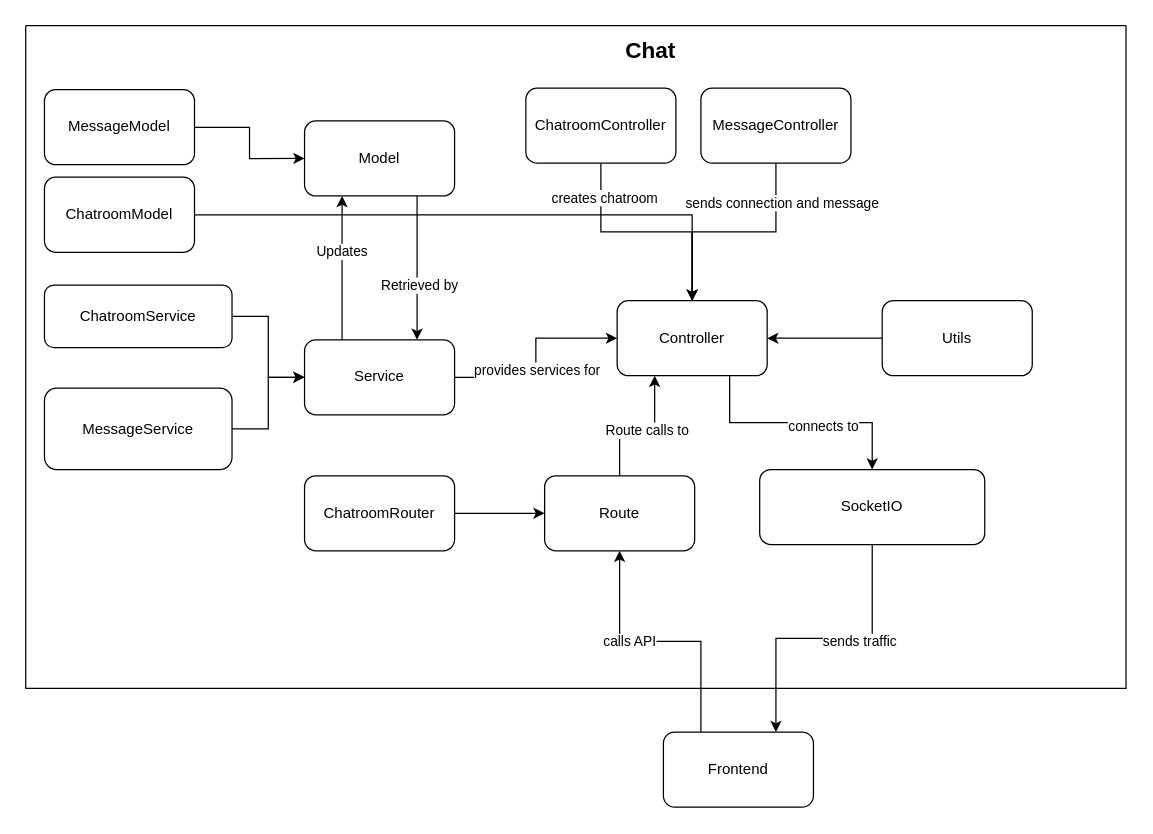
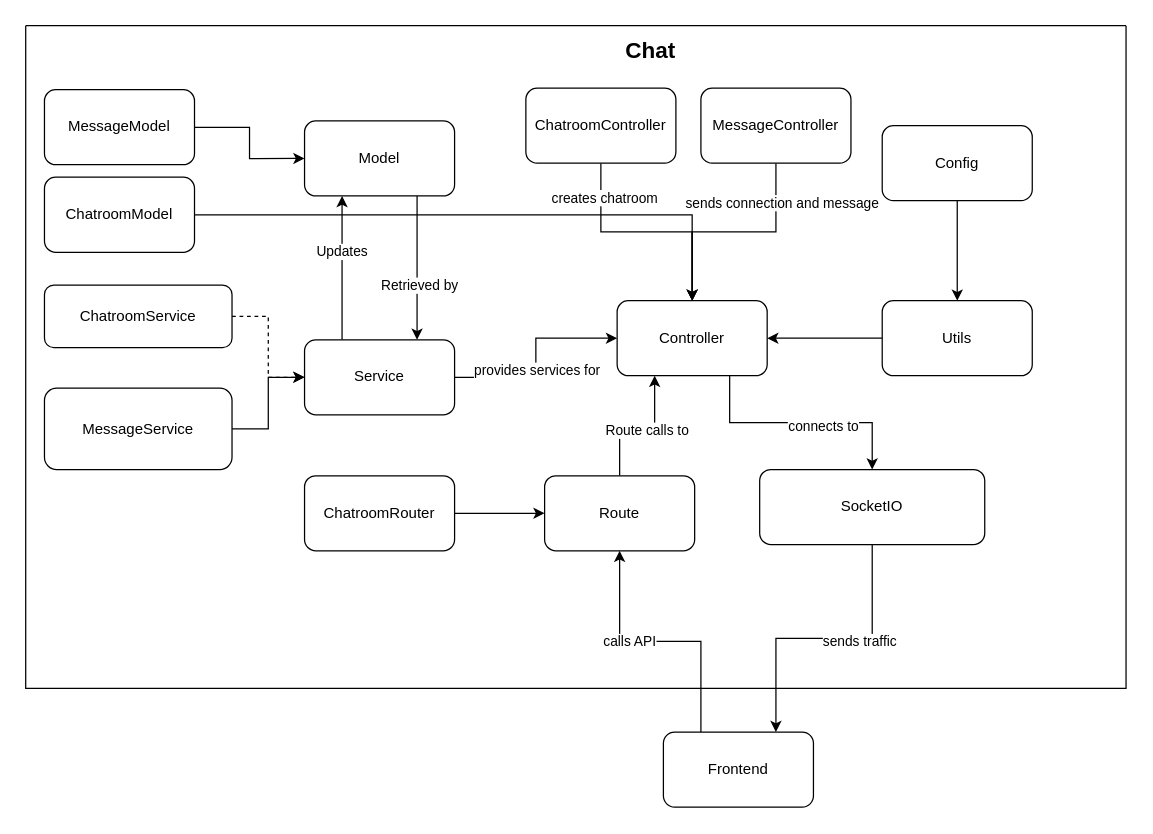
  <mxCell id="0" />
  <mxCell id="1" parent="0" />
  <mxCell id="2" value="" style="swimlane;startSize=0;fontStyle=0" parent="1" vertex="1"><mxGeometry x="20" y="20" width="880" height="530" as="geometry" /></mxCell>
  <mxCell id="3" value="&lt;font style=&quot;font-size: 18px;&quot;&gt;Chat&lt;/font&gt;" style="text;html=1;strokeColor=none;fillColor=none;align=center;verticalAlign=middle;whiteSpace=wrap;rounded=0;labelBorderColor=none;fontStyle=1" parent="2" vertex="1"><mxGeometry x="460" width="80" height="40" as="geometry" /></mxCell>
- <mxCell id="4" style="edgeStyle=orthogonalEdgeStyle;rounded=0;orthogonalLoop=1;jettySize=auto;html=1;entryX=0;entryY=0.5;entryDx=0;entryDy=0;" parent="2" source="38" target="41" edge="1"><mxGeometry relative="1" as="geometry" /></mxCell>
+ <mxCell id="4" style="edgeStyle=orthogonalEdgeStyle;rounded=0;orthogonalLoop=1;jettySize=auto;html=1;entryX=0;entryY=0.5;entryDx=0;entryDy=0;dashed=1;" parent="2" source="38" target="41" edge="1"><mxGeometry relative="1" as="geometry" /></mxCell>
  <mxCell id="5" style="edgeStyle=orthogonalEdgeStyle;rounded=0;orthogonalLoop=1;jettySize=auto;html=1;entryX=0.5;entryY=0;entryDx=0;entryDy=0;exitX=0.75;exitY=1;exitDx=0;exitDy=0;" parent="2" source="7" target="29" edge="1"><mxGeometry relative="1" as="geometry" /></mxCell>
  <mxCell id="6" value="connects to" style="edgeLabel;html=1;align=center;verticalAlign=middle;resizable=0;points=[];" parent="5" vertex="1" connectable="0"><mxGeometry x="0.181" y="-3" relative="1" as="geometry"><mxPoint as="offset" /></mxGeometry></mxCell>
  <mxCell id="7" value="Controller" style="rounded=1;whiteSpace=wrap;html=1;" parent="2" vertex="1"><mxGeometry x="473" y="220" width="120" height="60" as="geometry" /></mxCell>
  <mxCell id="8" style="edgeStyle=orthogonalEdgeStyle;rounded=0;orthogonalLoop=1;jettySize=auto;html=1;entryX=0.25;entryY=1;entryDx=0;entryDy=0;exitX=0.25;exitY=0;exitDx=0;exitDy=0;" parent="2" source="41" target="44" edge="1"><mxGeometry relative="1" as="geometry" /></mxCell>
  <mxCell id="9" value="Updates" style="edgeLabel;html=1;align=center;verticalAlign=middle;resizable=0;points=[];" parent="8" vertex="1" connectable="0"><mxGeometry x="0.22" y="1" relative="1" as="geometry"><mxPoint y="-1" as="offset" /></mxGeometry></mxCell>
  <mxCell id="10" style="edgeStyle=orthogonalEdgeStyle;rounded=0;orthogonalLoop=1;jettySize=auto;html=1;" parent="2" source="37" target="7" edge="1"><mxGeometry relative="1" as="geometry" /></mxCell>
  <mxCell id="11" value="" style="edgeStyle=orthogonalEdgeStyle;rounded=0;orthogonalLoop=1;jettySize=auto;html=1;" parent="2" source="13" target="7" edge="1"><mxGeometry relative="1" as="geometry" /></mxCell>
  <mxCell id="12" value="creates chatroom" style="edgeLabel;html=1;align=center;verticalAlign=middle;resizable=0;points=[];" vertex="1" connectable="0" parent="11"><mxGeometry x="-0.704" y="2" relative="1" as="geometry"><mxPoint as="offset" /></mxGeometry></mxCell>
  <mxCell id="13" value="ChatroomController" style="rounded=1;whiteSpace=wrap;html=1;" parent="2" vertex="1"><mxGeometry x="400" y="50" width="120" height="60" as="geometry" /></mxCell>
  <mxCell id="14" style="edgeStyle=orthogonalEdgeStyle;rounded=0;orthogonalLoop=1;jettySize=auto;html=1;entryX=1;entryY=0.5;entryDx=0;entryDy=0;" parent="2" source="15" target="7" edge="1"><mxGeometry relative="1" as="geometry" /></mxCell>
  <mxCell id="15" value="Utils" style="rounded=1;whiteSpace=wrap;html=1;" parent="2" vertex="1"><mxGeometry x="685" y="220" width="120" height="60" as="geometry" /></mxCell>
  <mxCell id="16" style="edgeStyle=orthogonalEdgeStyle;rounded=0;orthogonalLoop=1;jettySize=auto;html=1;entryX=0.75;entryY=0;entryDx=0;entryDy=0;exitX=0.75;exitY=1;exitDx=0;exitDy=0;" parent="2" source="44" target="41" edge="1"><mxGeometry relative="1" as="geometry" /></mxCell>
  <mxCell id="17" value="Retrieved by" style="edgeLabel;html=1;align=center;verticalAlign=middle;resizable=0;points=[];" parent="16" vertex="1" connectable="0"><mxGeometry x="0.196" y="1" relative="1" as="geometry"><mxPoint y="2" as="offset" /></mxGeometry></mxCell>
  <mxCell id="18" style="edgeStyle=orthogonalEdgeStyle;rounded=0;orthogonalLoop=1;jettySize=auto;html=1;" parent="2" source="41" target="7" edge="1"><mxGeometry relative="1" as="geometry" /></mxCell>
  <mxCell id="19" value="provides services for" style="edgeLabel;html=1;align=center;verticalAlign=middle;resizable=0;points=[];" vertex="1" connectable="0" parent="18"><mxGeometry x="-0.119" relative="1" as="geometry"><mxPoint as="offset" /></mxGeometry></mxCell>
+ <mxCell id="20" style="edgeStyle=orthogonalEdgeStyle;rounded=0;orthogonalLoop=1;jettySize=auto;html=1;entryX=0.5;entryY=0;entryDx=0;entryDy=0;" parent="2" source="21" target="15" edge="1"><mxGeometry relative="1" as="geometry" /></mxCell>
+ <mxCell id="21" value="Config" style="rounded=1;whiteSpace=wrap;html=1;" parent="2" vertex="1"><mxGeometry x="685" y="80" width="120" height="60" as="geometry" /></mxCell>
  <mxCell id="22" style="edgeStyle=orthogonalEdgeStyle;rounded=0;orthogonalLoop=1;jettySize=auto;html=1;entryX=0.25;entryY=1;entryDx=0;entryDy=0;" parent="2" source="24" target="7" edge="1"><mxGeometry relative="1" as="geometry" /></mxCell>
  <mxCell id="23" value="Route calls to" style="edgeLabel;html=1;align=center;verticalAlign=middle;resizable=0;points=[];" parent="22" vertex="1" connectable="0"><mxGeometry x="0.137" y="-3" relative="1" as="geometry"><mxPoint as="offset" /></mxGeometry></mxCell>
  <mxCell id="24" value="Route" style="rounded=1;whiteSpace=wrap;html=1;" parent="2" vertex="1"><mxGeometry x="415" y="360" width="120" height="60" as="geometry" /></mxCell>
  <mxCell id="25" style="edgeStyle=orthogonalEdgeStyle;rounded=0;orthogonalLoop=1;jettySize=auto;html=1;entryX=0;entryY=0.5;entryDx=0;entryDy=0;" parent="2" source="26" target="24" edge="1"><mxGeometry relative="1" as="geometry" /></mxCell>
  <mxCell id="26" value="ChatroomRouter" style="rounded=1;whiteSpace=wrap;html=1;" parent="2" vertex="1"><mxGeometry x="223" y="360" width="120" height="60" as="geometry" /></mxCell>
  <mxCell id="27" value="" style="group" parent="2" vertex="1" connectable="0"><mxGeometry x="587" y="355" width="180" height="65" as="geometry" /></mxCell>
  <mxCell id="28" value="" style="group" vertex="1" connectable="0" parent="27"><mxGeometry width="180" height="60" as="geometry" /></mxCell>
  <mxCell id="29" value="SocketIO" style="rounded=1;whiteSpace=wrap;html=1;" parent="28" vertex="1"><mxGeometry width="180" height="60" as="geometry" /></mxCell>
  <mxCell id="30" value="" style="shape=image;imageAspect=0;aspect=fixed;verticalLabelPosition=bottom;verticalAlign=top;image=https://www.vectorlogo.zone/logos/socketio/socketio-ar21.png;" vertex="1" parent="28"><mxGeometry x="130" y="5" width="42" height="21" as="geometry" /></mxCell>
  <mxCell id="31" style="edgeStyle=orthogonalEdgeStyle;rounded=0;orthogonalLoop=1;jettySize=auto;html=1;entryX=0;entryY=0.5;entryDx=0;entryDy=0;" edge="1" parent="2" source="39" target="41"><mxGeometry relative="1" as="geometry" /></mxCell>
  <mxCell id="32" style="edgeStyle=orthogonalEdgeStyle;rounded=0;orthogonalLoop=1;jettySize=auto;html=1;entryX=0;entryY=0.5;entryDx=0;entryDy=0;" edge="1" parent="2" source="36" target="44"><mxGeometry relative="1" as="geometry" /></mxCell>
  <mxCell id="33" style="edgeStyle=orthogonalEdgeStyle;rounded=0;orthogonalLoop=1;jettySize=auto;html=1;entryX=0.5;entryY=0;entryDx=0;entryDy=0;" edge="1" parent="2" source="35" target="7"><mxGeometry relative="1" as="geometry" /></mxCell>
  <mxCell id="34" value="sends connection and message" style="edgeLabel;html=1;align=center;verticalAlign=middle;resizable=0;points=[];" vertex="1" connectable="0" parent="33"><mxGeometry x="-0.655" y="4" relative="1" as="geometry"><mxPoint as="offset" /></mxGeometry></mxCell>
  <mxCell id="35" value="MessageController" style="rounded=1;whiteSpace=wrap;html=1;" vertex="1" parent="2"><mxGeometry x="540" y="50" width="120" height="60" as="geometry" /></mxCell>
  <mxCell id="36" value="MessageModel" style="rounded=1;whiteSpace=wrap;html=1;" vertex="1" parent="2"><mxGeometry x="15" y="51.25" width="120" height="60" as="geometry" /></mxCell>
  <mxCell id="37" value="ChatroomModel" style="rounded=1;whiteSpace=wrap;html=1;" parent="2" vertex="1"><mxGeometry x="15" y="121.25" width="120" height="60" as="geometry" /></mxCell>
  <mxCell id="38" value="ChatroomService" style="rounded=1;whiteSpace=wrap;html=1;" parent="2" vertex="1"><mxGeometry x="15" y="207.5" width="150" height="50" as="geometry" /></mxCell>
  <mxCell id="39" value="MessageService" style="rounded=1;whiteSpace=wrap;html=1;" vertex="1" parent="2"><mxGeometry x="15" y="290" width="150" height="65" as="geometry" /></mxCell>
  <mxCell id="40" value="" style="group" parent="2" vertex="1" connectable="0"><mxGeometry x="223" y="251.25" width="120" height="60" as="geometry" /></mxCell>
  <mxCell id="41" value="Service" style="rounded=1;whiteSpace=wrap;html=1;" parent="40" vertex="1"><mxGeometry width="120" height="60" as="geometry" /></mxCell>
  <mxCell id="42" value="" style="group" parent="2" vertex="1" connectable="0"><mxGeometry x="263" y="81.25" width="120" height="60" as="geometry" /></mxCell>
  <mxCell id="43" value="" style="group" vertex="1" connectable="0" parent="42"><mxGeometry x="-40" y="-5" width="120" height="60" as="geometry" /></mxCell>
  <mxCell id="44" value="Model" style="rounded=1;whiteSpace=wrap;html=1;" parent="43" vertex="1"><mxGeometry width="120" height="60" as="geometry" /></mxCell>
  <mxCell id="45" value="" style="shape=image;imageAspect=0;aspect=fixed;verticalLabelPosition=bottom;verticalAlign=top;image=https://www.strongdm.com/hubfs/21126185/Technology%20Images/603c5eb831820c3ce6a8f057_603a1586fa052d17fc2a6929_MongoDBAtlas.png;" parent="43" vertex="1"><mxGeometry x="80" y="5" width="40" height="40" as="geometry" /></mxCell>
  <mxCell id="46" value="Frontend" style="rounded=1;whiteSpace=wrap;html=1;" parent="1" vertex="1"><mxGeometry x="530" y="585" width="120" height="60" as="geometry" /></mxCell>
  <mxCell id="47" style="edgeStyle=orthogonalEdgeStyle;rounded=0;orthogonalLoop=1;jettySize=auto;html=1;entryX=0.75;entryY=0;entryDx=0;entryDy=0;" parent="1" source="29" target="46" edge="1"><mxGeometry relative="1" as="geometry" /></mxCell>
  <mxCell id="48" value="sends traffic" style="edgeLabel;html=1;align=center;verticalAlign=middle;resizable=0;points=[];" parent="47" vertex="1" connectable="0"><mxGeometry x="-0.027" y="2" relative="1" as="geometry"><mxPoint x="24" as="offset" /></mxGeometry></mxCell>
  <mxCell id="49" style="edgeStyle=orthogonalEdgeStyle;rounded=0;orthogonalLoop=1;jettySize=auto;html=1;exitX=0.25;exitY=0;exitDx=0;exitDy=0;" parent="1" source="46" target="24" edge="1"><mxGeometry relative="1" as="geometry" /></mxCell>
  <mxCell id="50" value="calls API" style="edgeLabel;html=1;align=center;verticalAlign=middle;resizable=0;points=[];" parent="49" vertex="1" connectable="0"><mxGeometry x="0.305" relative="1" as="geometry"><mxPoint x="7" as="offset" /></mxGeometry></mxCell>
